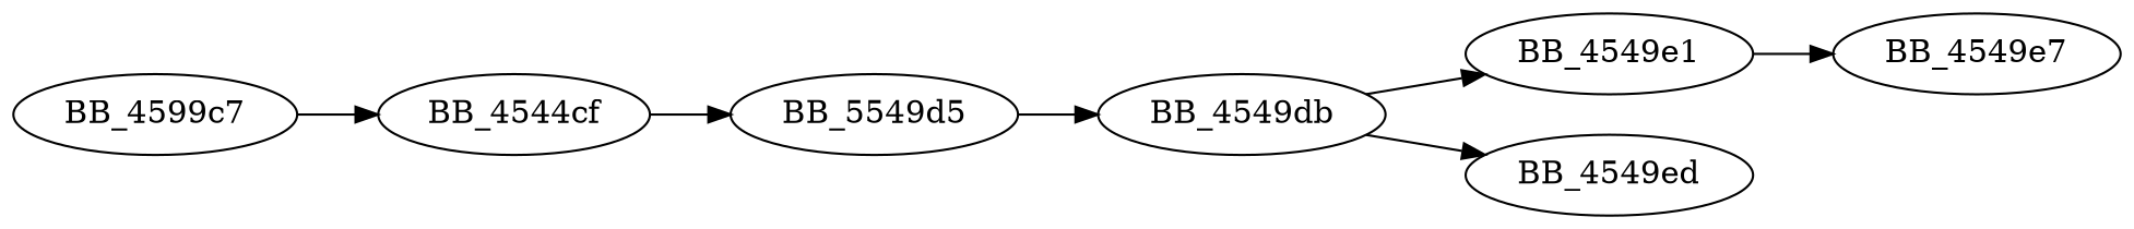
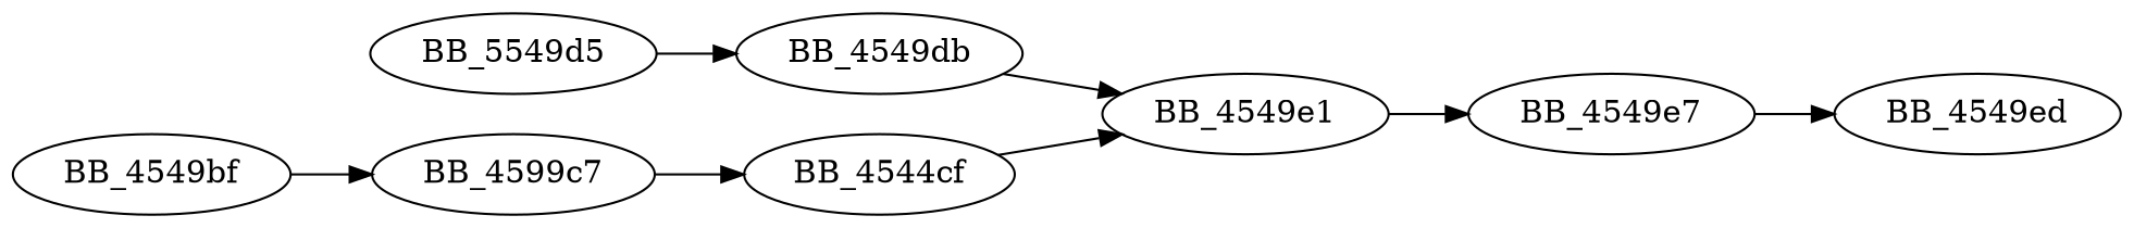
  digraph {
    rankdir=LR
    n1 [label=BB_4599c7]
+   BB_4549bf
    n3 [label=BB_4544cf]
    n4 [label=BB_5549d5]
    BB_4549db
    BB_4549e1
    BB_4549e7
    BB_4549ed
    n1 -> n3
-   n3 -> n4
+   BB_4549bf -> n1
+   n3 -> BB_4549e1
    n4 -> BB_4549db
    BB_4549db -> BB_4549e1
    BB_4549e1 -> BB_4549e7
-   BB_4549db -> BB_4549ed
+   BB_4549e7 -> BB_4549ed
  }
